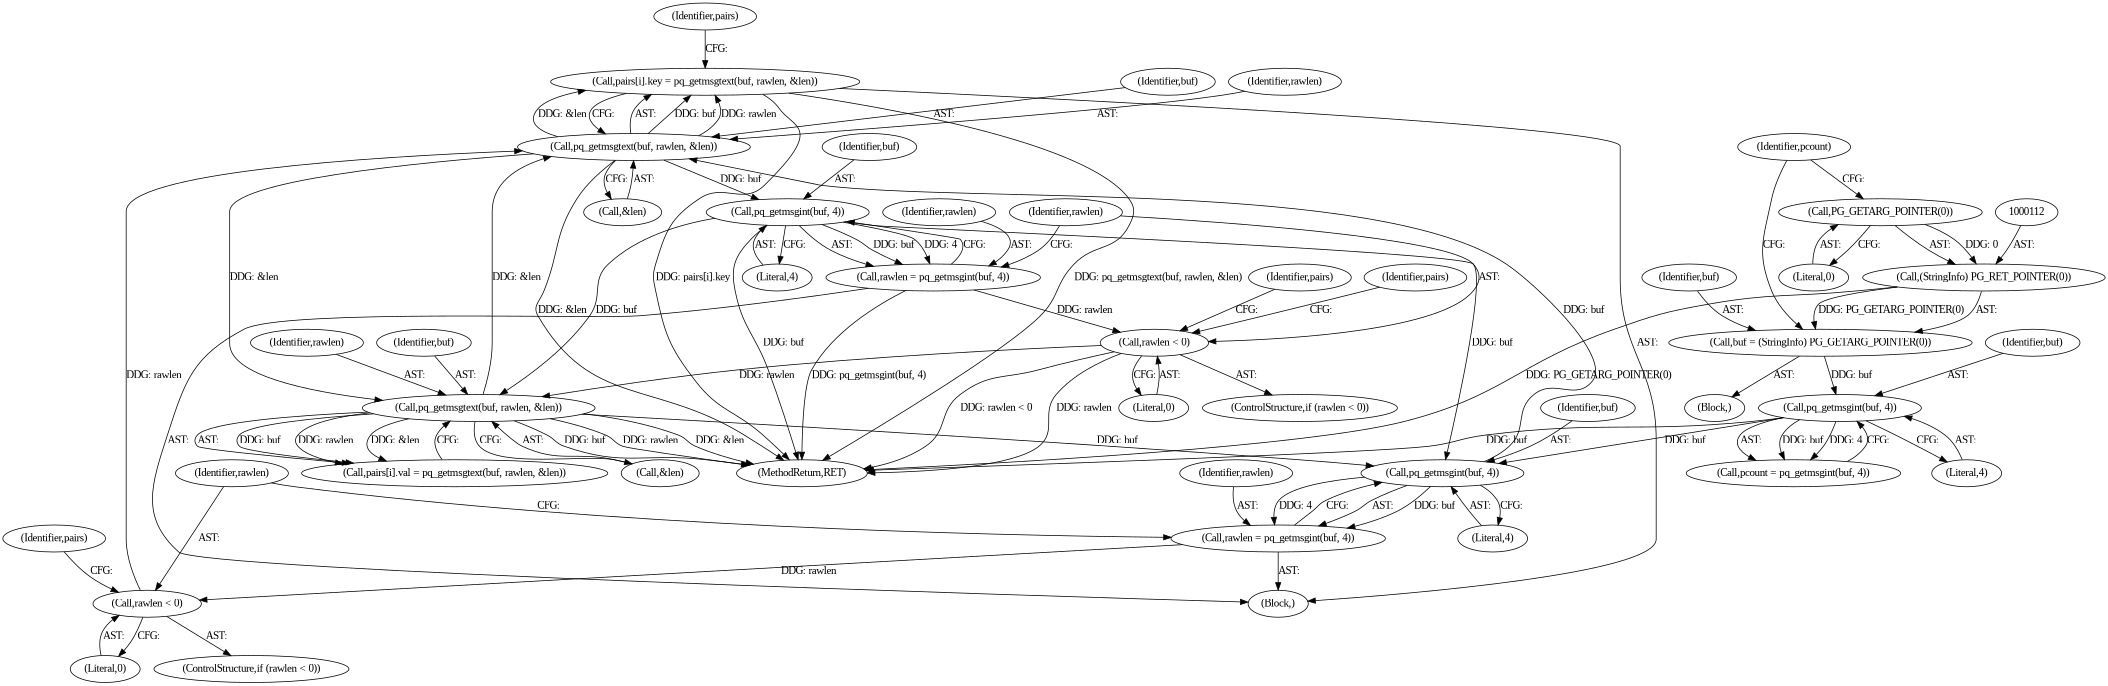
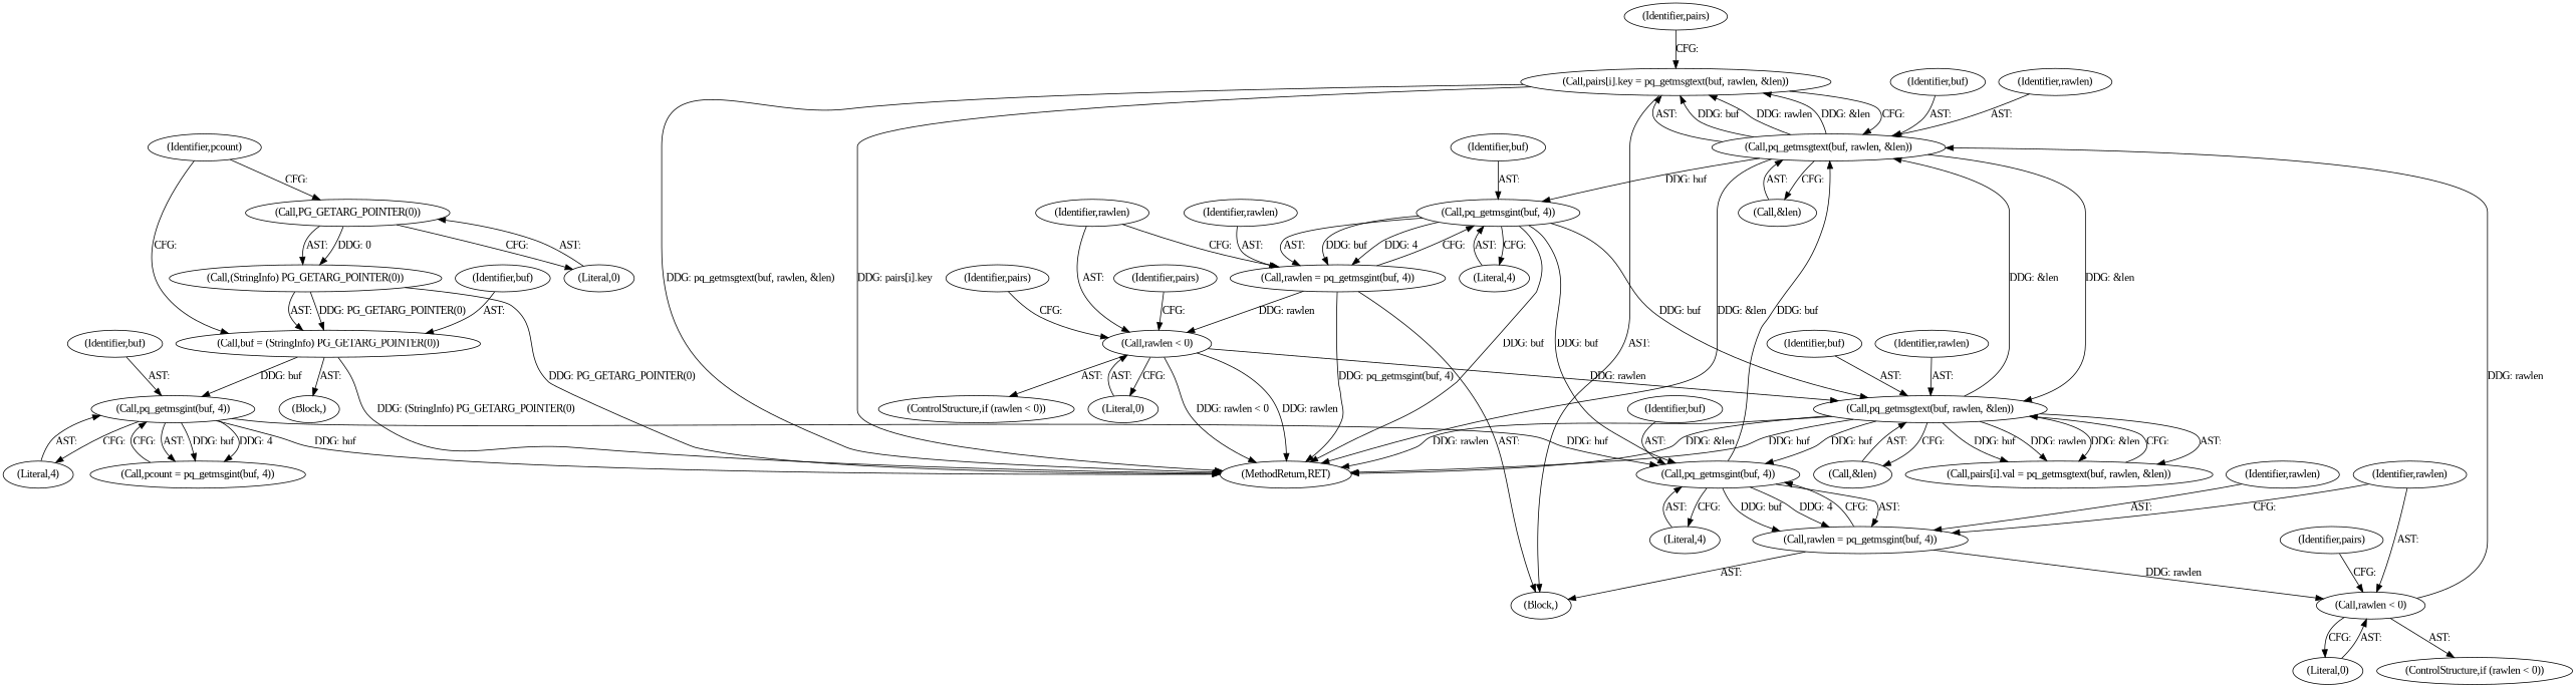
  digraph {
    fontname="Liberation Serif"
    node [fontname="Liberation Serif"]
    edge [fontname="Liberation Serif"]
    n1 [label="(Call,pairs[i].key = pq_getmsgtext(buf, rawlen, &len))"]
    n2 [label="(Call,pq_getmsgtext(buf, rawlen, &len))"]
    n3 [label="(Block,)"]
    n4 [label="(MethodReturn,RET)"]
    n5 [label="(Call,pq_getmsgtext(buf, rawlen, &len))"]
    n6 [label="(Call,pq_getmsgint(buf, 4))"]
    n7 [label="(Call,&len)"]
    n8 [label="(Call,pq_getmsgint(buf, 4))"]
    n9 [label="(Call,&len)"]
    n10 [label="(Call,pairs[i].val = pq_getmsgtext(buf, rawlen, &len))"]
    n11 [label="(Call,rawlen = pq_getmsgint(buf, 4))"]
    n12 [label="(Literal,4)"]
    n13 [label="(Call,rawlen = pq_getmsgint(buf, 4))"]
    n14 [label="(Literal,4)"]
    n15 [label="(Call,rawlen < 0)"]
    n16 [label="(Call,rawlen < 0)"]
    n17 [label="(Literal,0)"]
    n18 [label="(ControlStructure,if (rawlen < 0))"]
    n19 [label="(Call,pq_getmsgint(buf, 4))"]
    n20 [label="(Literal,4)"]
    n21 [label="(Call,pcount = pq_getmsgint(buf, 4))"]
    n22 [label="(Call,buf = (StringInfo) PG_GETARG_POINTER(0))"]
    n23 [label="(Block,)"]
-   n24 [label="(Call,(StringInfo) PG_RET_POINTER(0))"]
+   n24 [label="(Call,(StringInfo) PG_GETARG_POINTER(0))"]
    n25 [label="(Call,PG_GETARG_POINTER(0))"]
    n26 [label="(Literal,0)"]
    n27 [label="(Literal,0)"]
    n28 [label="(ControlStructure,if (rawlen < 0))"]
    n29 [label="(Identifier,rawlen)"]
    n30 [label="(Identifier,buf)"]
    n31 [label="(Identifier,buf)"]
    n32 [label="(Identifier,buf)"]
    n33 [label="(Identifier,buf)"]
    n34 [label="(Identifier,rawlen)"]
    n35 [label="(Identifier,pairs)"]
    n36 [label="(Identifier,buf)"]
    n37 [label="(Identifier,rawlen)"]
    n38 [label="(Identifier,rawlen)"]
    n39 [label="(Identifier,rawlen)"]
    n40 [label="(Identifier,pairs)"]
    n41 [label="(Identifier,pairs)"]
    n42 [label="(Identifier,rawlen)"]
    n43 [label="(Identifier,pcount)"]
    n44 [label="(Identifier,pairs)"]
    n45 [label="(Identifier,buf)"]
-   1000112
    n1 -> n2 [label="CFG: "]
    n1 -> n3 [label="AST: "]
    n1 -> n4 [label="DDG: pq_getmsgtext(buf, rawlen, &len)"]
    n1 -> n4 [label="DDG: pairs[i].key"]
    n2 -> n1 [label="AST: "]
    n2 -> n1 [label="DDG: buf"]
    n2 -> n1 [label="DDG: rawlen"]
    n2 -> n1 [label="DDG: &len"]
    n2 -> n4 [label="DDG: &len"]
    n2 -> n5 [label="DDG: &len"]
    n2 -> n6 [label="DDG: buf"]
    n2 -> n7 [label="CFG: "]
    n5 -> n2 [label="DDG: &len"]
    n5 -> n4 [label="DDG: buf"]
    n5 -> n4 [label="DDG: rawlen"]
    n5 -> n4 [label="DDG: &len"]
    n5 -> n8 [label="DDG: buf"]
    n5 -> n9 [label="CFG: "]
    n5 -> n10 [label="AST: "]
    n5 -> n10 [label="DDG: buf"]
    n5 -> n10 [label="DDG: rawlen"]
    n5 -> n10 [label="DDG: &len"]
    n6 -> n4 [label="DDG: buf"]
    n6 -> n5 [label="DDG: buf"]
    n6 -> n8 [label="DDG: buf"]
    n6 -> n11 [label="AST: "]
    n6 -> n11 [label="DDG: buf"]
    n6 -> n11 [label="DDG: 4"]
    n6 -> n12 [label="CFG: "]
    n7 -> n2 [label="AST: "]
    n8 -> n2 [label="DDG: buf"]
    n8 -> n13 [label="AST: "]
    n8 -> n13 [label="DDG: buf"]
    n8 -> n13 [label="DDG: 4"]
    n8 -> n14 [label="CFG: "]
    n9 -> n5 [label="AST: "]
    n10 -> n5 [label="CFG: "]
    n11 -> n3 [label="AST: "]
    n11 -> n4 [label="DDG: pq_getmsgint(buf, 4)"]
    n11 -> n6 [label="CFG: "]
    n11 -> n16 [label="DDG: rawlen"]
    n12 -> n6 [label="AST: "]
    n13 -> n3 [label="AST: "]
    n13 -> n8 [label="CFG: "]
    n13 -> n15 [label="DDG: rawlen"]
    n14 -> n8 [label="AST: "]
    n15 -> n2 [label="DDG: rawlen"]
    n15 -> n27 [label="CFG: "]
    n15 -> n28 [label="AST: "]
    n16 -> n4 [label="DDG: rawlen < 0"]
    n16 -> n4 [label="DDG: rawlen"]
    n16 -> n5 [label="DDG: rawlen"]
    n16 -> n17 [label="CFG: "]
    n16 -> n18 [label="AST: "]
    n17 -> n16 [label="AST: "]
    n19 -> n4 [label="DDG: buf"]
    n19 -> n8 [label="DDG: buf"]
    n19 -> n20 [label="CFG: "]
    n19 -> n21 [label="AST: "]
    n19 -> n21 [label="DDG: buf"]
    n19 -> n21 [label="DDG: 4"]
    n20 -> n19 [label="AST: "]
    n21 -> n19 [label="CFG: "]
+   n22 -> n4 [label="DDG: (StringInfo) PG_GETARG_POINTER(0)"]
    n22 -> n19 [label="DDG: buf"]
    n22 -> n23 [label="AST: "]
    n24 -> n4 [label="DDG: PG_GETARG_POINTER(0)"]
    n24 -> n22 [label="AST: "]
    n24 -> n22 [label="DDG: PG_GETARG_POINTER(0)"]
    n25 -> n24 [label="AST: "]
    n25 -> n24 [label="DDG: 0"]
    n25 -> n26 [label="CFG: "]
    n26 -> n25 [label="AST: "]
    n27 -> n15 [label="AST: "]
    n29 -> n11 [label="CFG: "]
    n29 -> n16 [label="AST: "]
    n30 -> n5 [label="AST: "]
    n31 -> n2 [label="AST: "]
    n32 -> n22 [label="AST: "]
    n33 -> n19 [label="AST: "]
    n34 -> n13 [label="AST: "]
    n35 -> n16 [label="CFG: "]
    n36 -> n6 [label="AST: "]
    n37 -> n5 [label="AST: "]
    n38 -> n11 [label="AST: "]
    n39 -> n13 [label="CFG: "]
    n39 -> n15 [label="AST: "]
    n40 -> n1 [label="CFG: "]
    n41 -> n15 [label="CFG: "]
    n42 -> n2 [label="AST: "]
    n43 -> n22 [label="CFG: "]
    n43 -> n25 [label="CFG: "]
    n44 -> n16 [label="CFG: "]
    n45 -> n8 [label="AST: "]
-   1000112 -> n24 [label="AST: "]
  }
